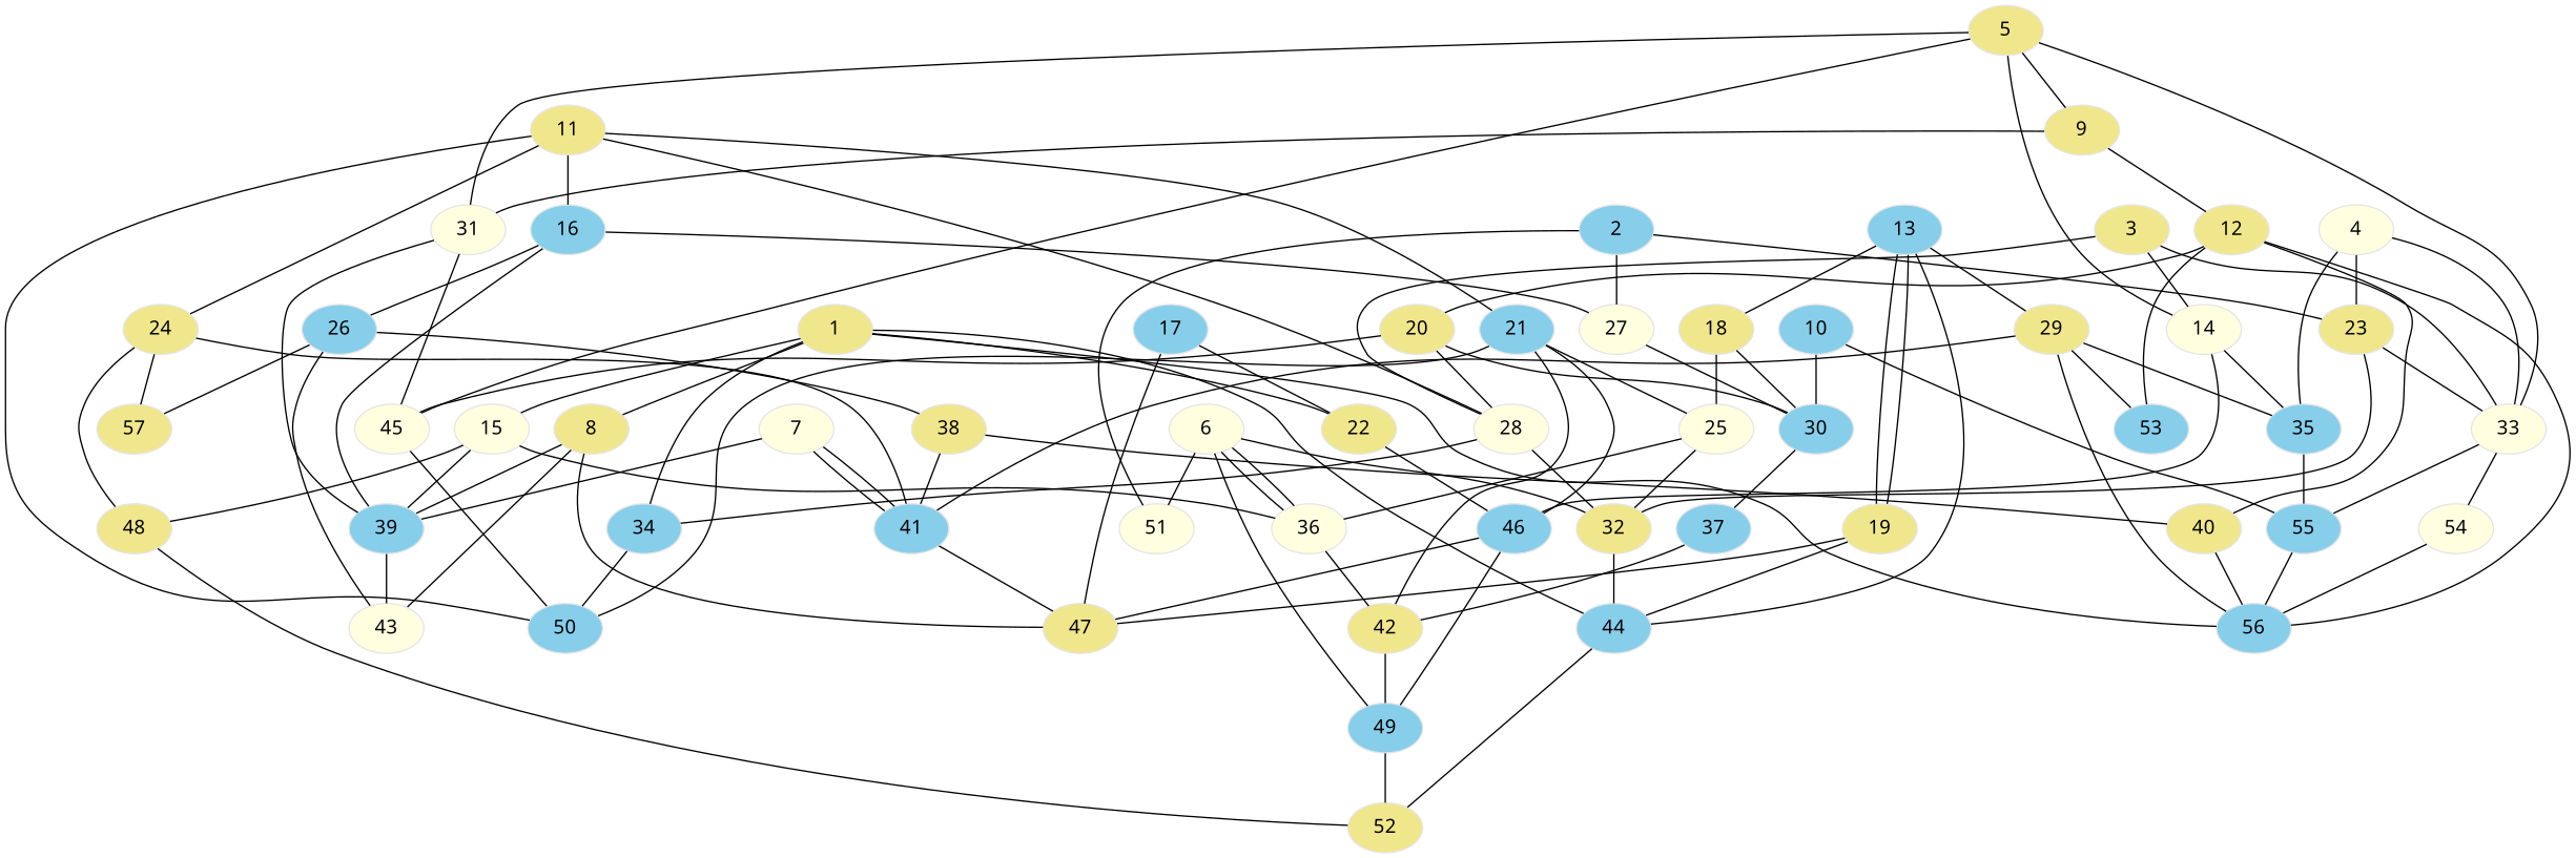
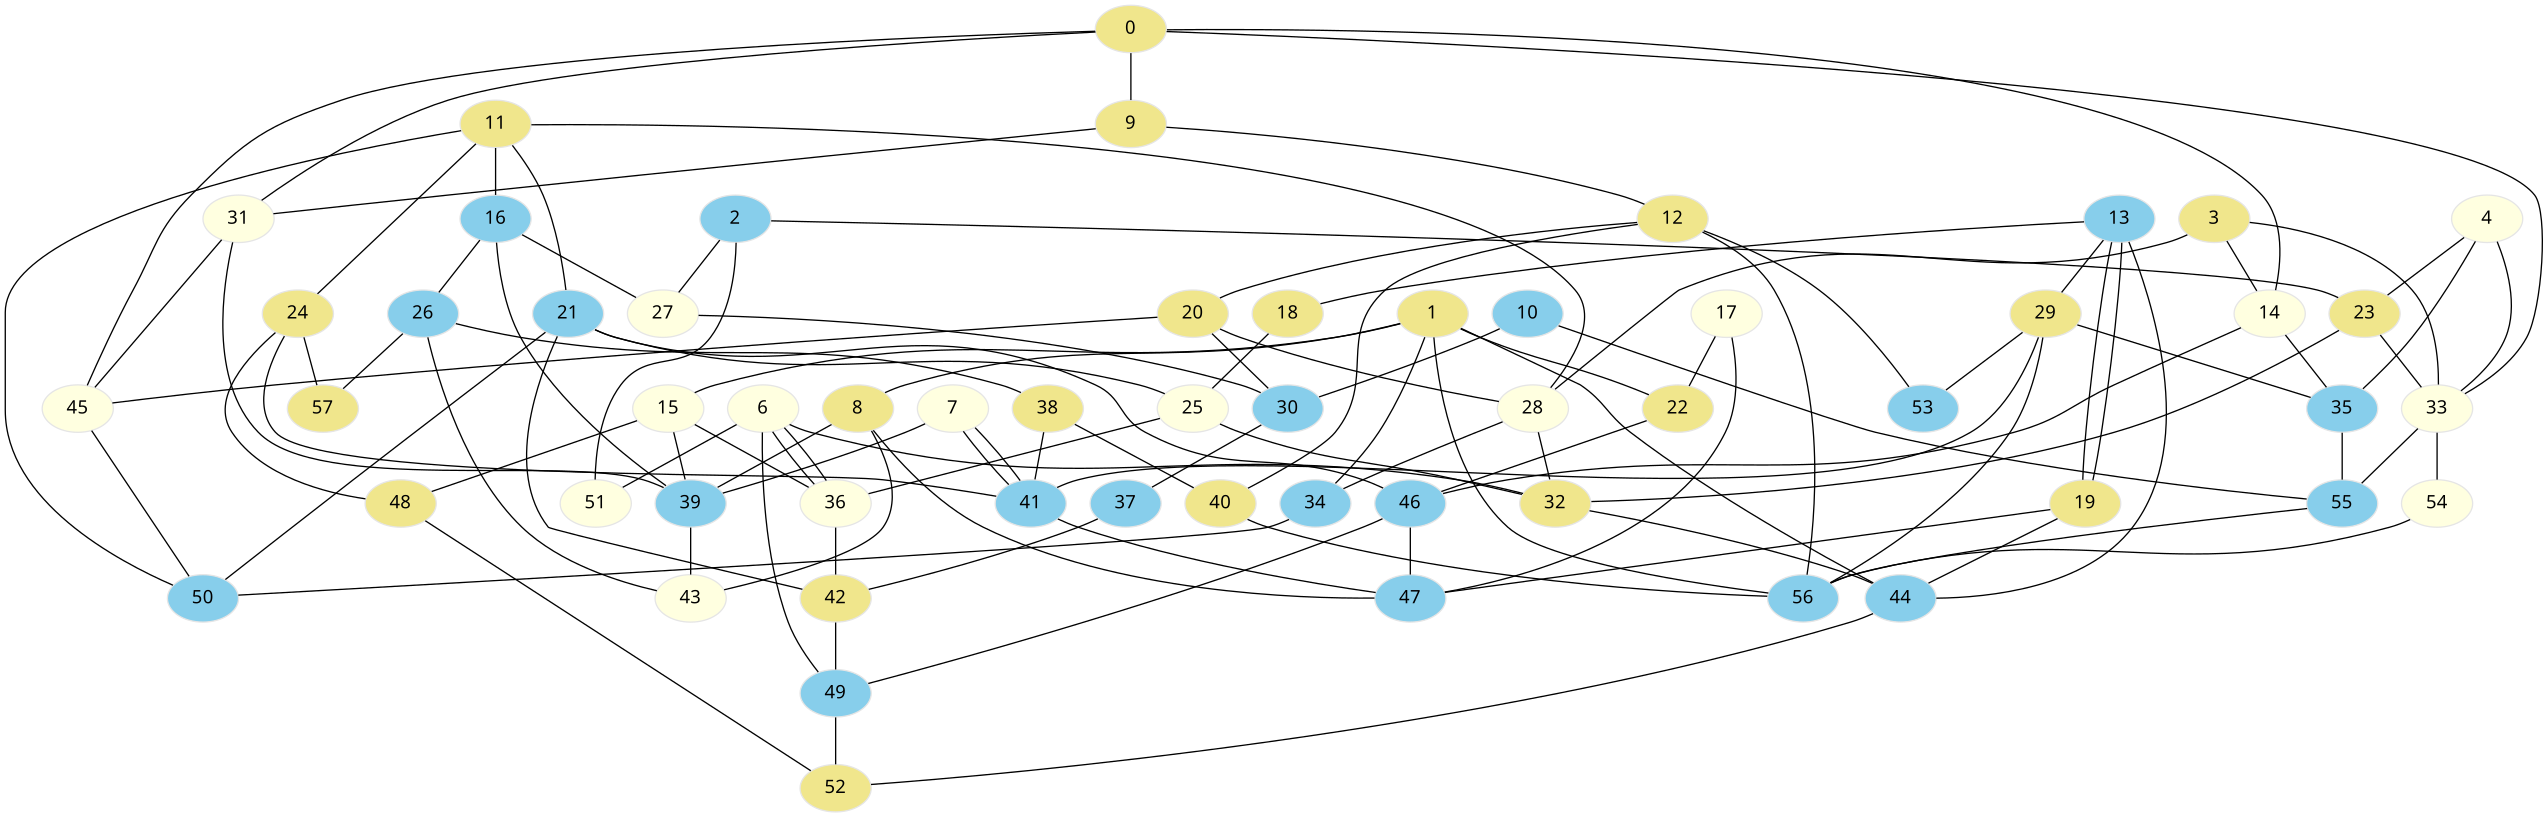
  graph {
    fontname="Noto Sans"
    node [color=gray90 fillcolor=khaki fontname="Noto Sans" style=filled]
    edge [fontname="Noto Sans"]
    1
    8
    15 [fillcolor=lightyellow]
    22
    34 [fillcolor=skyblue]
    44 [fillcolor=skyblue]
    56 [fillcolor=skyblue]
    39 [fillcolor=skyblue]
    43 [fillcolor=lightyellow]
-   47
+   47 [fillcolor=skyblue]
    36 [fillcolor=lightyellow]
    48
    46 [fillcolor=skyblue]
    50 [fillcolor=skyblue]
    52
    2 [fillcolor=skyblue]
    23
    27 [fillcolor=lightyellow]
    51 [fillcolor=lightyellow]
    33 [fillcolor=lightyellow]
    32
    30 [fillcolor=skyblue]
    14 [fillcolor=lightyellow]
    3
    28 [fillcolor=lightyellow]
    35 [fillcolor=skyblue]
    55 [fillcolor=skyblue]
    54 [fillcolor=lightyellow]
    4 [fillcolor=lightyellow]
-   5
+   5 [label=0]
    9
    31 [fillcolor=lightyellow]
    45 [fillcolor=lightyellow]
    12
    6 [fillcolor=lightyellow]
    49 [fillcolor=skyblue]
    42
    7 [fillcolor=lightyellow]
    41 [fillcolor=skyblue]
    40
    20
    53 [fillcolor=skyblue]
    10 [fillcolor=skyblue]
    37 [fillcolor=skyblue]
    11
    16 [fillcolor=skyblue]
    21 [fillcolor=skyblue]
    24
    26 [fillcolor=skyblue]
    25 [fillcolor=lightyellow]
    57
    13 [fillcolor=skyblue]
    18
    19
    29
    38
-   17 [fillcolor=skyblue]
+   17 [fillcolor=lightyellow]
    1 -- 8
    1 -- 15
    1 -- 22
    1 -- 34
    1 -- 44
    1 -- 56
    8 -- 39
    8 -- 43
    8 -- 47
    15 -- 39
    15 -- 36
    15 -- 48
    22 -- 46
    34 -- 50
    44 -- 52
    39 -- 43
    36 -- 42
    48 -- 52
    46 -- 47
    46 -- 49
    2 -- 23
    2 -- 27
    2 -- 51
    23 -- 33
    23 -- 32
    27 -- 30
    33 -- 55
    33 -- 54
    32 -- 44
    30 -- 37
    14 -- 46
    14 -- 35
    3 -- 33
    3 -- 14
    3 -- 28
    28 -- 34
    28 -- 32
    35 -- 55
    55 -- 56
    54 -- 56
    4 -- 23
    4 -- 33
    4 -- 35
    5 -- 33
    5 -- 14
    5 -- 9
    5 -- 31
    5 -- 45
    9 -- 31
    9 -- 12
    31 -- 39
    31 -- 45
    45 -- 50
    12 -- 56
    12 -- 40
    12 -- 20
    12 -- 53
    6 -- 36
    6 -- 36
    6 -- 51
    6 -- 32
    6 -- 49
    49 -- 52
    42 -- 49
    7 -- 39
    7 -- 41
    7 -- 41
    41 -- 47
    40 -- 56
    20 -- 30
    20 -- 28
    20 -- 45
    10 -- 30
    10 -- 55
    37 -- 42
    11 -- 50
    11 -- 28
    11 -- 16
    11 -- 21
    11 -- 24
    16 -- 39
    16 -- 27
    16 -- 26
    21 -- 46
    21 -- 50
    21 -- 42
    21 -- 25
    24 -- 48
    24 -- 41
    24 -- 57
    26 -- 43
    26 -- 57
    26 -- 38
    25 -- 36
    25 -- 32
    13 -- 44
    13 -- 18
    13 -- 19
    13 -- 19
    13 -- 29
-   18 -- 30
    18 -- 25
    19 -- 44
    19 -- 47
    29 -- 56
    29 -- 35
    29 -- 41
    29 -- 53
    38 -- 41
    38 -- 40
    17 -- 22
    17 -- 47
  }
